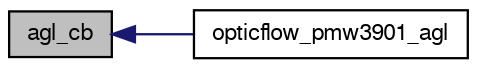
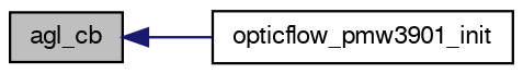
  digraph {
    rankdir=LR
    node [color=black fontname=FreeSans fontsize=10 shape=record style=filled]
    n1 [fillcolor=grey75 fontcolor=black height=0.2 label=agl_cb width=0.4]
-   n2 [fillcolor=white height=0.2 label=opticflow_pmw3901_agl width=0.4]
+   n2 [fillcolor=white height=0.2 label=opticflow_pmw3901_init width=0.4]
    n1 -> n2 [color=midnightblue dir=back fontname=FreeSans fontsize=10 labelfontname=FreeSans labelfontsize=10 style=solid]
  }
